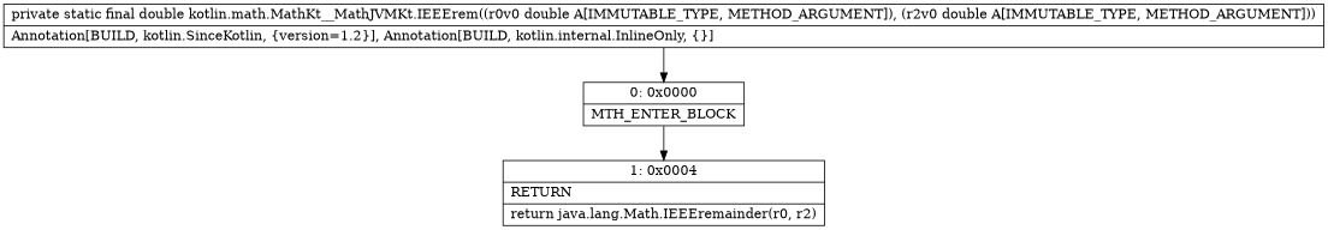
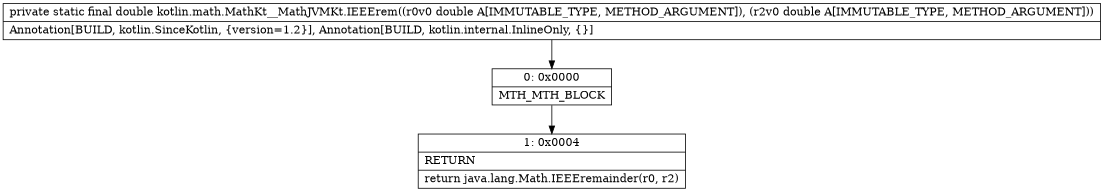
  digraph {
    node [shape=record]
-   n1 [label="{0\:\ 0x0000|MTH_ENTER_BLOCK\l}"]
+   n1 [label="{0\:\ 0x0000|MTH_MTH_BLOCK\l}"]
    n2 [label="{1\:\ 0x0004|RETURN\l|return java.lang.Math.IEEEremainder(r0, r2)\l}"]
    n3 [label="{private static final double kotlin.math.MathKt__MathJVMKt.IEEErem((r0v0 double A[IMMUTABLE_TYPE, METHOD_ARGUMENT]), (r2v0 double A[IMMUTABLE_TYPE, METHOD_ARGUMENT]))  | Annotation[BUILD, kotlin.SinceKotlin, \{version=1.2\}], Annotation[BUILD, kotlin.internal.InlineOnly, \{\}]\l}"]
    n1 -> n2
    n3 -> n1
  }
